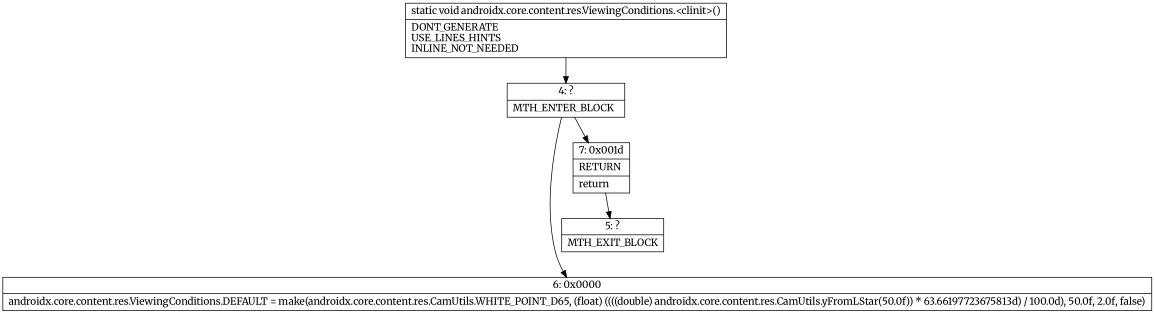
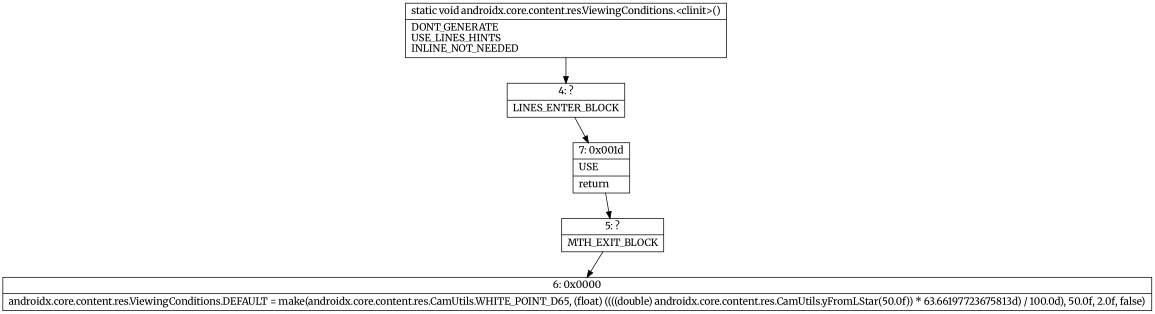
  digraph {
    fontname=Merriweather
    node [fontname=Merriweather shape=record]
    edge [fontname=Merriweather]
-   n1 [label="{4\:\ ?|MTH_ENTER_BLOCK\l}"]
+   n1 [label="{4\:\ ?|LINES_ENTER_BLOCK\l}"]
    n2 [label="{6\:\ 0x0000|androidx.core.content.res.ViewingConditions.DEFAULT = make(androidx.core.content.res.CamUtils.WHITE_POINT_D65, (float) ((((double) androidx.core.content.res.CamUtils.yFromLStar(50.0f)) * 63.66197723675813d) \/ 100.0d), 50.0f, 2.0f, false)\l}"]
-   n3 [label="{7\:\ 0x001d|RETURN\l|return\l}"]
+   n3 [label="{7\:\ 0x001d|USE\l|return\l}"]
    n4 [label="{5\:\ ?|MTH_EXIT_BLOCK\l}"]
    n5 [label="{static void androidx.core.content.res.ViewingConditions.\<clinit\>()  | DONT_GENERATE\lUSE_LINES_HINTS\lINLINE_NOT_NEEDED\l}"]
-   n1 -> n2
+   n4 -> n2
    n1 -> n3
    n3 -> n4
    n5 -> n1
  }
